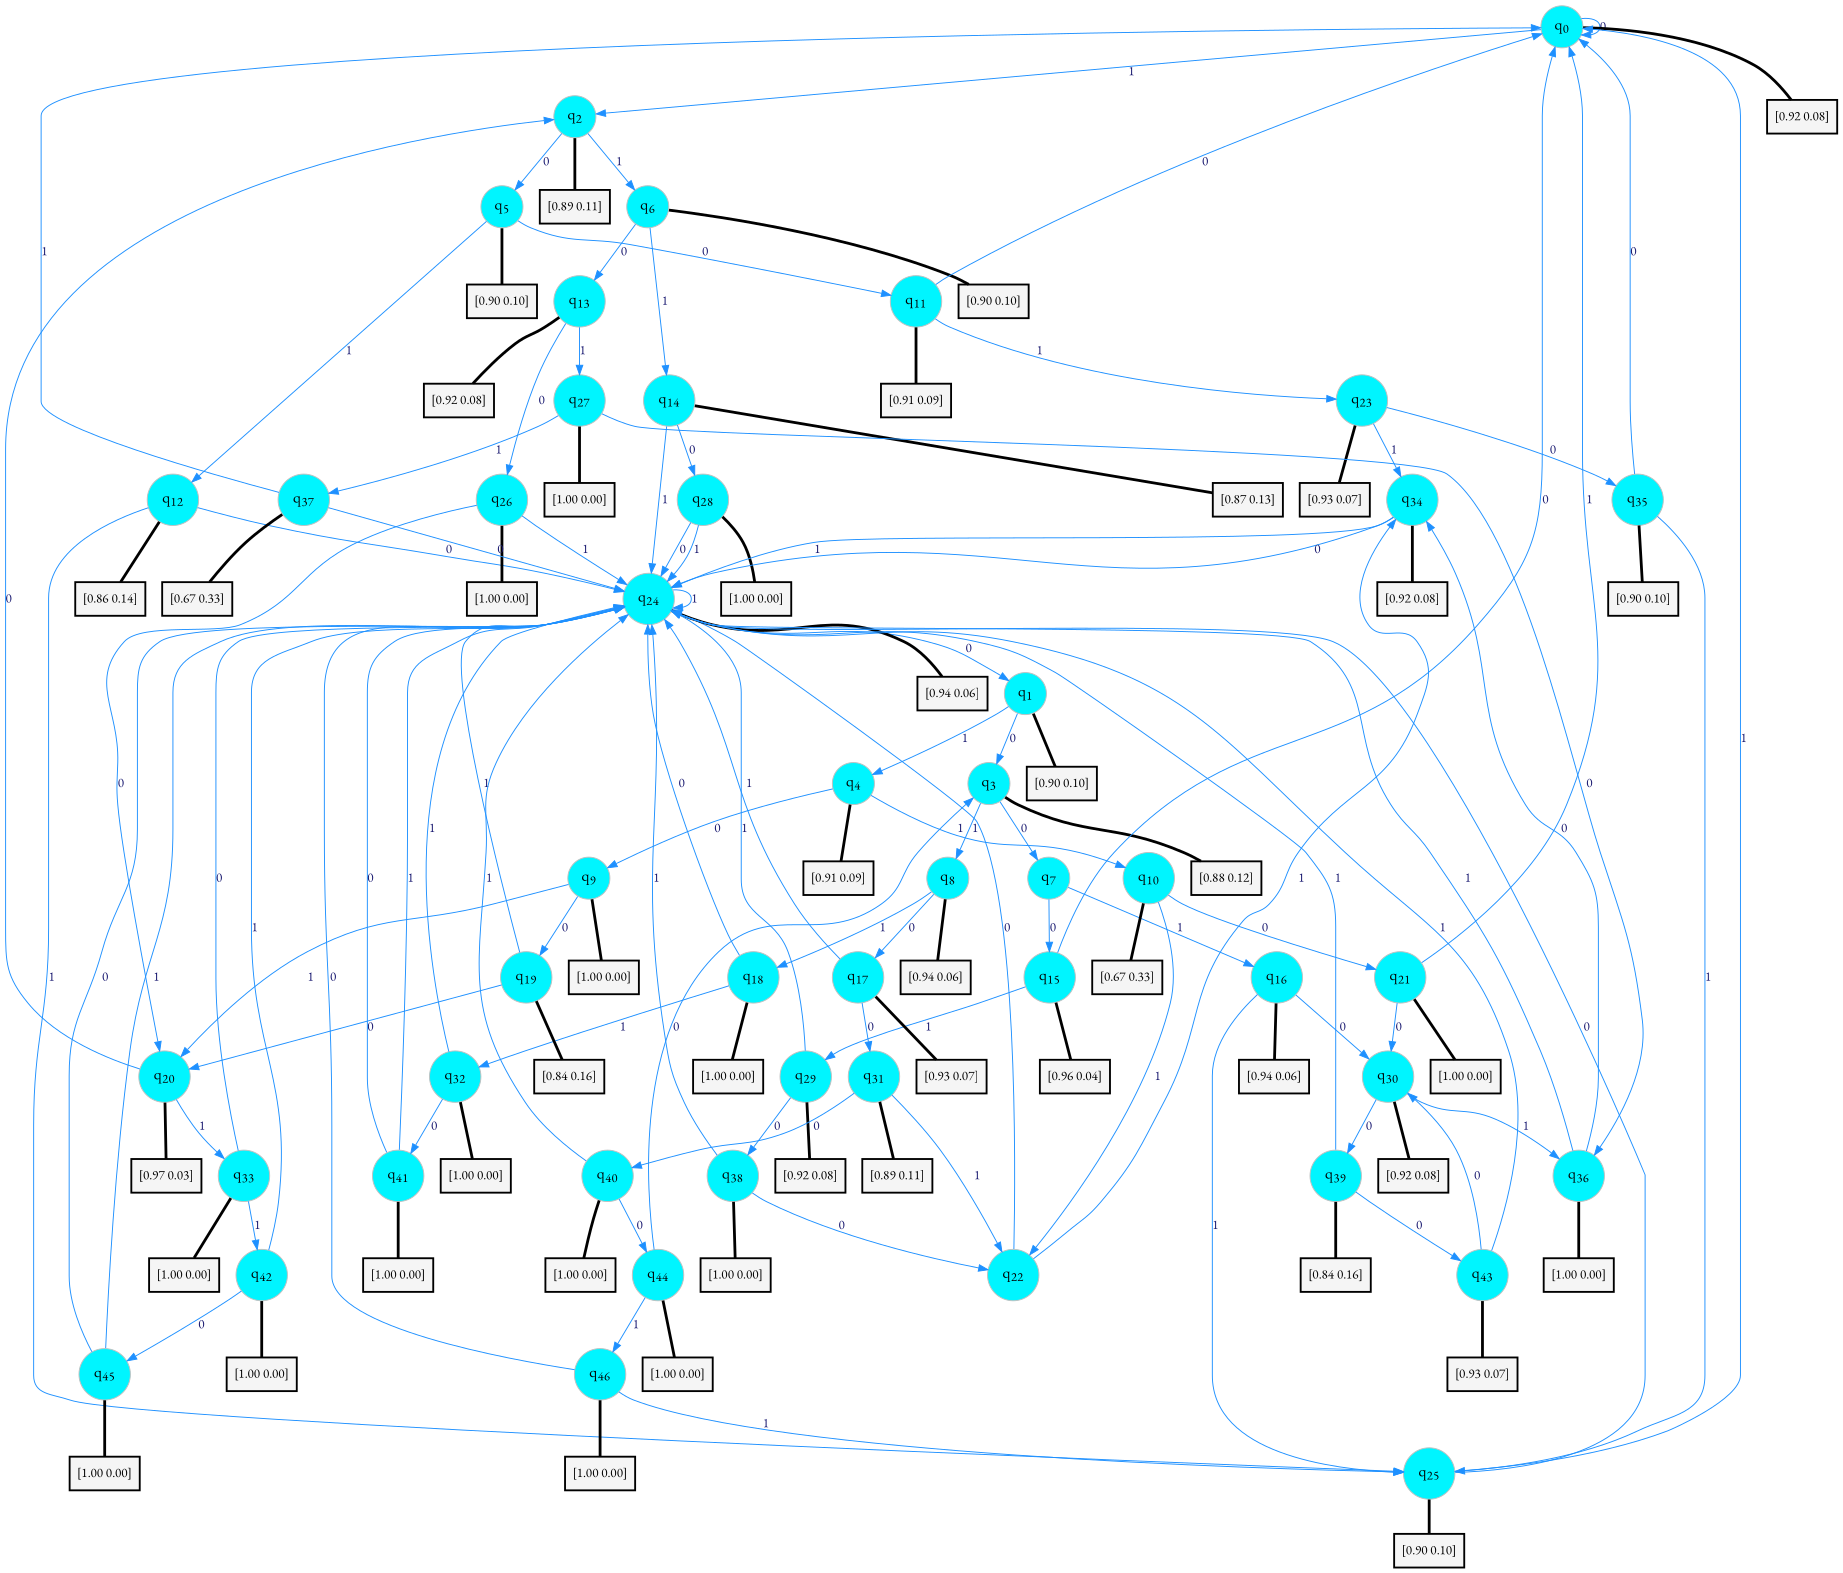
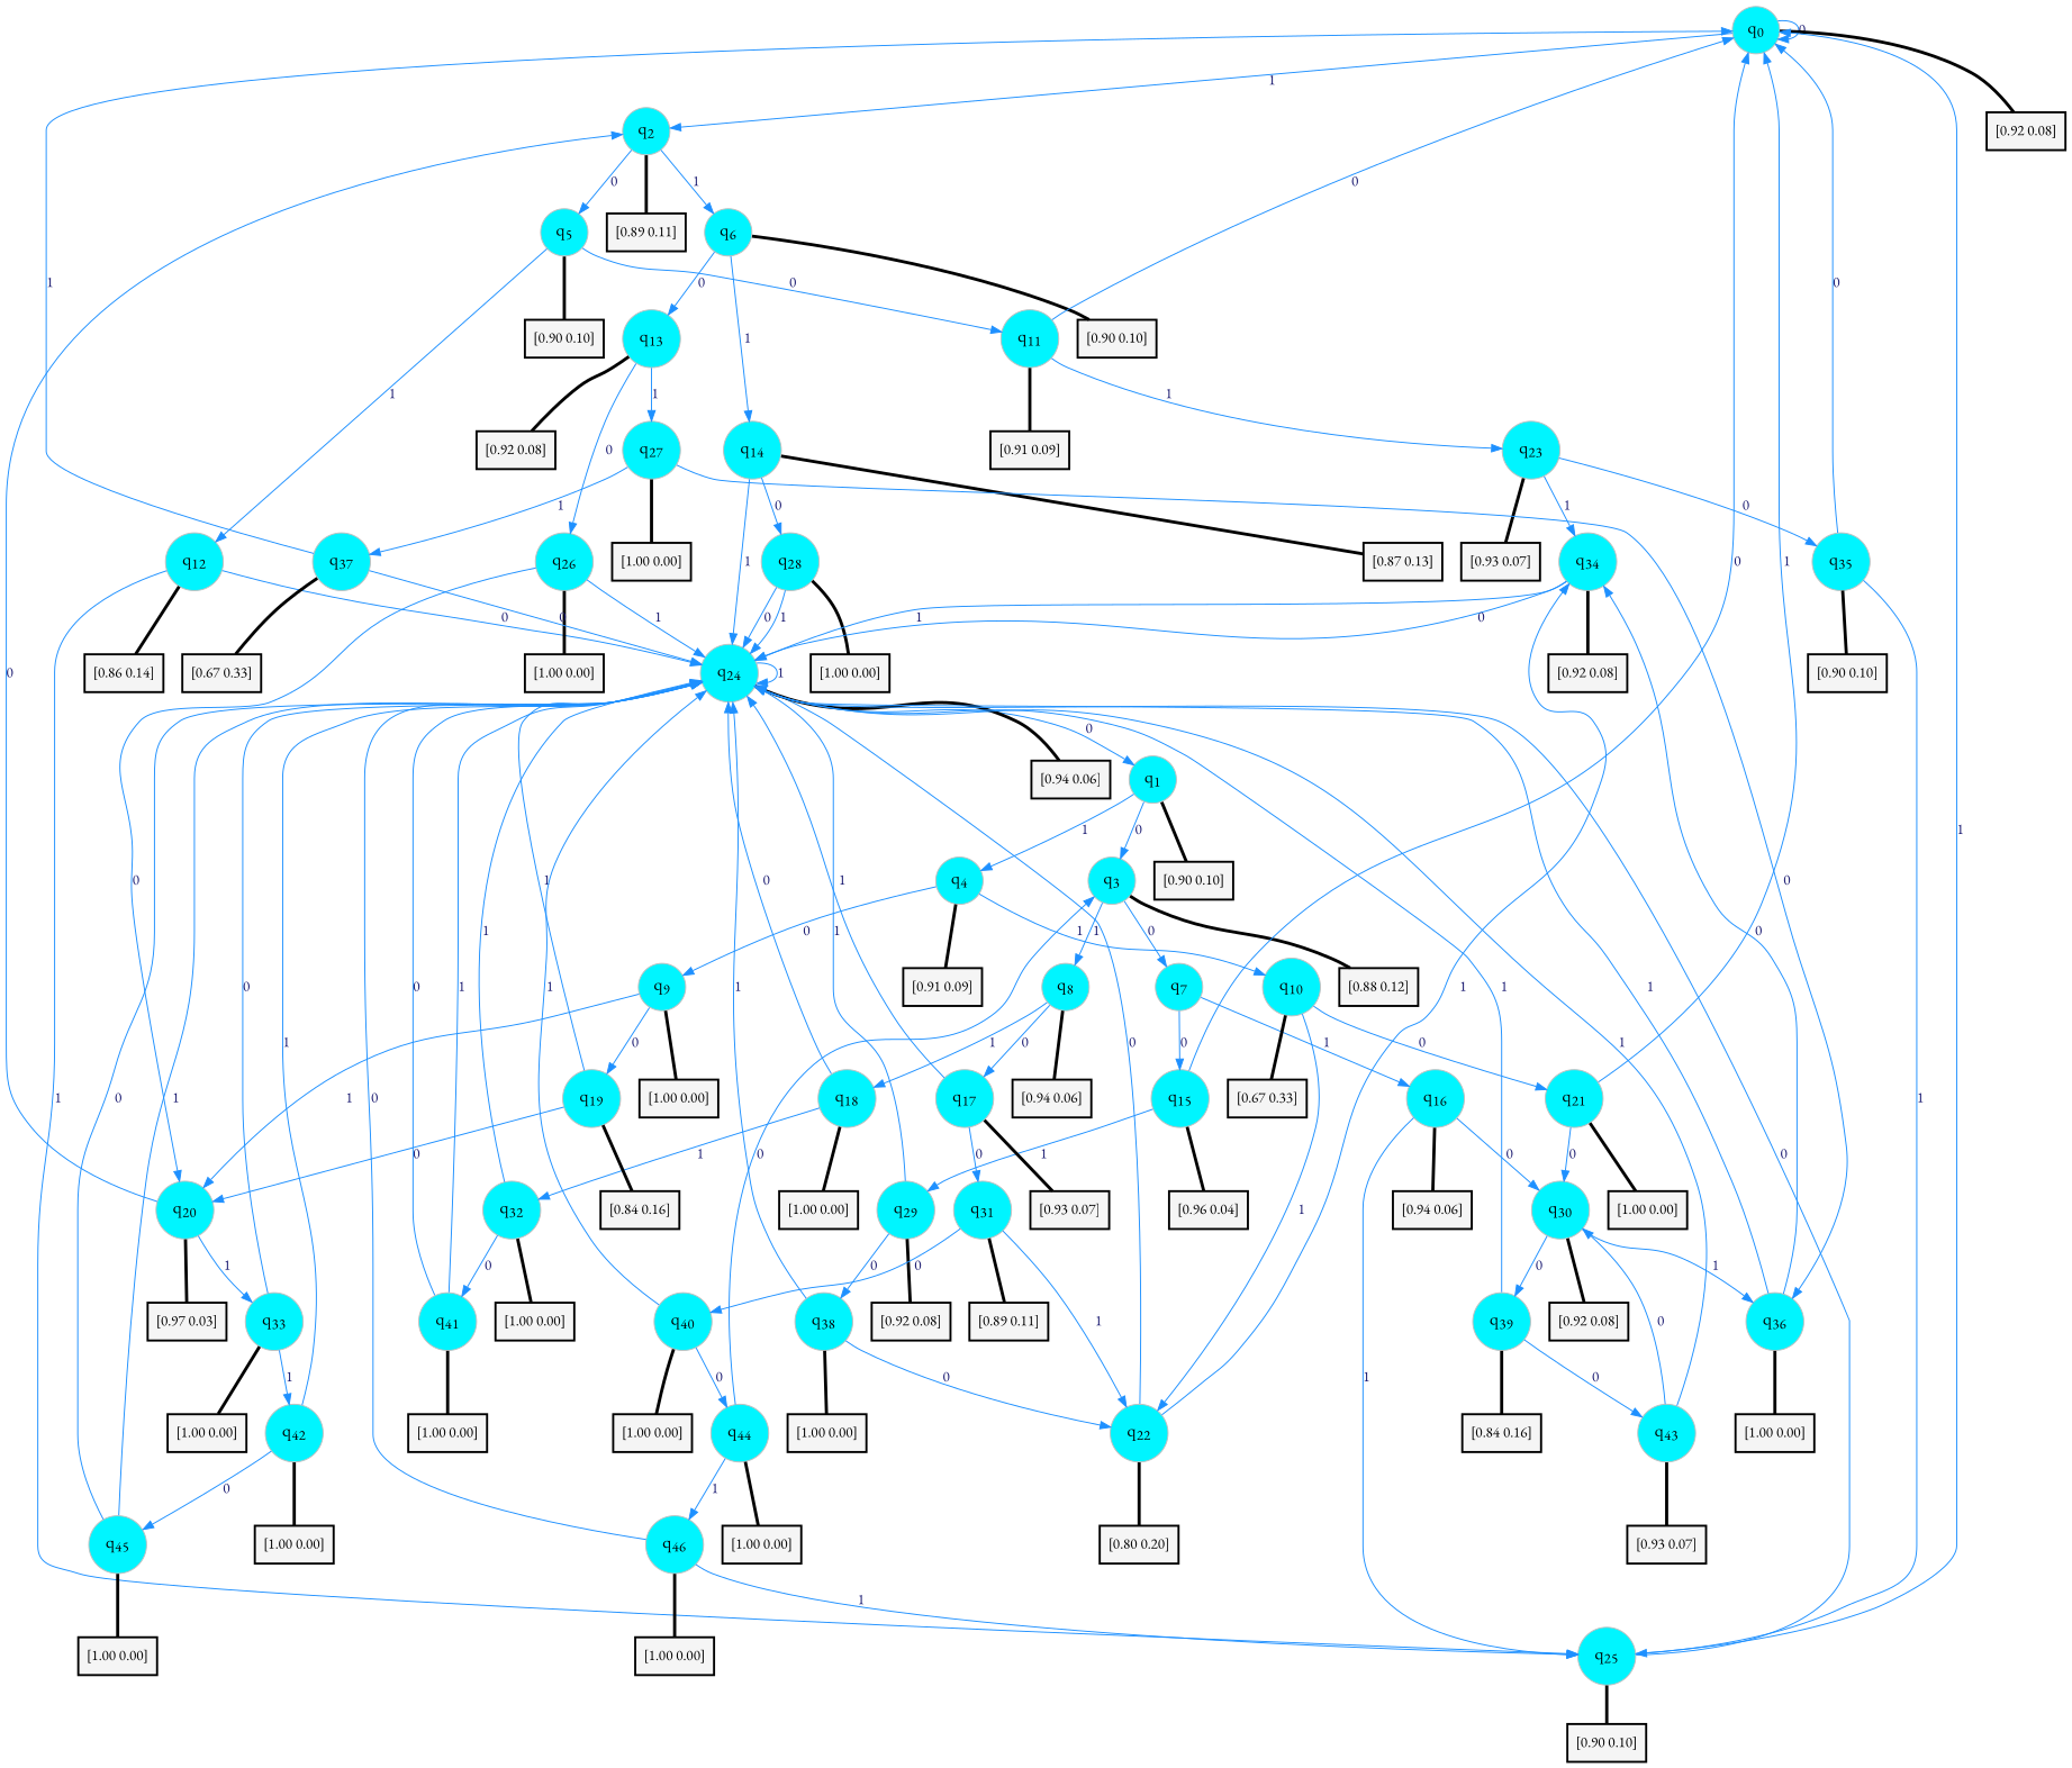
  digraph {
    fontname="EB Garamond"
    rankdir=TD
    node [color=gray fillcolor=turquoise1 fontcolor=black fontname="EB Garamond" fontsize=16 fontweight=bold shape=circle style=filled]
    edge [arrowsize=1 color=dodgerblue1 fontcolor=midnightblue fontname="EB Garamond" fontweight=bold penwidth=1 style=solid weight=20]
    n1 [label=<q<SUB>0</SUB>>]
    n2 [label=<q<SUB>2</SUB>>]
    n3 [color=black fillcolor=whitesmoke fontsize=14 label="[0.92 0.08]" penwidth=2 shape=box]
    n4 [label=<q<SUB>5</SUB>>]
    n5 [label=<q<SUB>6</SUB>>]
    n6 [color=black fillcolor=whitesmoke fontsize=14 label="[0.89 0.11]" penwidth=2 shape=box]
    n7 [label=<q<SUB>1</SUB>>]
    n8 [label=<q<SUB>3</SUB>>]
    n9 [label=<q<SUB>4</SUB>>]
    n10 [color=black fillcolor=whitesmoke fontsize=14 label="[0.90 0.10]" penwidth=2 shape=box]
    n11 [label=<q<SUB>7</SUB>>]
    n12 [label=<q<SUB>8</SUB>>]
    n13 [color=black fillcolor=whitesmoke fontsize=14 label="[0.88 0.12]" penwidth=2 shape=box]
    n14 [label=<q<SUB>9</SUB>>]
    n15 [label=<q<SUB>10</SUB>>]
    n16 [color=black fillcolor=whitesmoke fontsize=14 label="[0.91 0.09]" penwidth=2 shape=box]
    n17 [label=<q<SUB>11</SUB>>]
    n18 [label=<q<SUB>12</SUB>>]
    n19 [color=black fillcolor=whitesmoke fontsize=14 label="[0.90 0.10]" penwidth=2 shape=box]
    n20 [label=<q<SUB>13</SUB>>]
    n21 [label=<q<SUB>14</SUB>>]
    n22 [color=black fillcolor=whitesmoke fontsize=14 label="[0.90 0.10]" penwidth=2 shape=box]
    n23 [label=<q<SUB>15</SUB>>]
    n24 [label=<q<SUB>16</SUB>>]
    n25 [label=<q<SUB>17</SUB>>]
    n26 [label=<q<SUB>18</SUB>>]
    n27 [color=black fillcolor=whitesmoke fontsize=14 label="[0.94 0.06]" penwidth=2 shape=box]
    n28 [label=<q<SUB>19</SUB>>]
    n29 [label=<q<SUB>20</SUB>>]
    n30 [color=black fillcolor=whitesmoke fontsize=14 label="[1.00 0.00]" penwidth=2 shape=box]
    n31 [label=<q<SUB>21</SUB>>]
    n32 [label=<q<SUB>22</SUB>>]
    n33 [color=black fillcolor=whitesmoke fontsize=14 label="[0.67 0.33]" penwidth=2 shape=box]
    n34 [label=<q<SUB>23</SUB>>]
    n35 [color=black fillcolor=whitesmoke fontsize=14 label="[0.91 0.09]" penwidth=2 shape=box]
    n36 [label=<q<SUB>24</SUB>>]
    n37 [label=<q<SUB>25</SUB>>]
    n38 [color=black fillcolor=whitesmoke fontsize=14 label="[0.86 0.14]" penwidth=2 shape=box]
    n39 [label=<q<SUB>26</SUB>>]
    n40 [label=<q<SUB>27</SUB>>]
    n41 [color=black fillcolor=whitesmoke fontsize=14 label="[0.92 0.08]" penwidth=2 shape=box]
    n42 [label=<q<SUB>28</SUB>>]
    n43 [color=black fillcolor=whitesmoke fontsize=14 label="[0.87 0.13]" penwidth=2 shape=box]
    n44 [label=<q<SUB>29</SUB>>]
    n45 [color=black fillcolor=whitesmoke fontsize=14 label="[0.96 0.04]" penwidth=2 shape=box]
    n46 [label=<q<SUB>30</SUB>>]
    n47 [color=black fillcolor=whitesmoke fontsize=14 label="[0.94 0.06]" penwidth=2 shape=box]
    n48 [label=<q<SUB>31</SUB>>]
    n49 [color=black fillcolor=whitesmoke fontsize=14 label="[0.93 0.07]" penwidth=2 shape=box]
    n50 [label=<q<SUB>32</SUB>>]
    n51 [color=black fillcolor=whitesmoke fontsize=14 label="[1.00 0.00]" penwidth=2 shape=box]
    n52 [color=black fillcolor=whitesmoke fontsize=14 label="[0.84 0.16]" penwidth=2 shape=box]
    n53 [label=<q<SUB>33</SUB>>]
    n54 [color=black fillcolor=whitesmoke fontsize=14 label="[0.97 0.03]" penwidth=2 shape=box]
    n55 [color=black fillcolor=whitesmoke fontsize=14 label="[1.00 0.00]" penwidth=2 shape=box]
    n56 [label=<q<SUB>34</SUB>>]
+   n57 [color=black fillcolor=whitesmoke fontsize=14 label="[0.80 0.20]" penwidth=2 shape=box]
    n58 [label=<q<SUB>35</SUB>>]
    n59 [color=black fillcolor=whitesmoke fontsize=14 label="[0.93 0.07]" penwidth=2 shape=box]
    n60 [color=black fillcolor=whitesmoke fontsize=14 label="[0.94 0.06]" penwidth=2 shape=box]
    n61 [color=black fillcolor=whitesmoke fontsize=14 label="[0.90 0.10]" penwidth=2 shape=box]
    n62 [color=black fillcolor=whitesmoke fontsize=14 label="[1.00 0.00]" penwidth=2 shape=box]
    n63 [label=<q<SUB>36</SUB>>]
    n64 [label=<q<SUB>37</SUB>>]
    n65 [color=black fillcolor=whitesmoke fontsize=14 label="[1.00 0.00]" penwidth=2 shape=box]
    n66 [color=black fillcolor=whitesmoke fontsize=14 label="[1.00 0.00]" penwidth=2 shape=box]
    n67 [label=<q<SUB>38</SUB>>]
    n68 [color=black fillcolor=whitesmoke fontsize=14 label="[0.92 0.08]" penwidth=2 shape=box]
    n69 [label=<q<SUB>39</SUB>>]
    n70 [color=black fillcolor=whitesmoke fontsize=14 label="[0.92 0.08]" penwidth=2 shape=box]
    n71 [label=<q<SUB>40</SUB>>]
    n72 [color=black fillcolor=whitesmoke fontsize=14 label="[0.89 0.11]" penwidth=2 shape=box]
    n73 [label=<q<SUB>41</SUB>>]
    n74 [color=black fillcolor=whitesmoke fontsize=14 label="[1.00 0.00]" penwidth=2 shape=box]
    n75 [label=<q<SUB>42</SUB>>]
    n76 [color=black fillcolor=whitesmoke fontsize=14 label="[1.00 0.00]" penwidth=2 shape=box]
    n77 [color=black fillcolor=whitesmoke fontsize=14 label="[0.92 0.08]" penwidth=2 shape=box]
    n78 [color=black fillcolor=whitesmoke fontsize=14 label="[0.90 0.10]" penwidth=2 shape=box]
    n79 [color=black fillcolor=whitesmoke fontsize=14 label="[1.00 0.00]" penwidth=2 shape=box]
    n80 [color=black fillcolor=whitesmoke fontsize=14 label="[0.67 0.33]" penwidth=2 shape=box]
    n81 [color=black fillcolor=whitesmoke fontsize=14 label="[1.00 0.00]" penwidth=2 shape=box]
    n82 [label=<q<SUB>43</SUB>>]
    n83 [color=black fillcolor=whitesmoke fontsize=14 label="[0.84 0.16]" penwidth=2 shape=box]
    n84 [label=<q<SUB>44</SUB>>]
    n85 [color=black fillcolor=whitesmoke fontsize=14 label="[1.00 0.00]" penwidth=2 shape=box]
    n86 [color=black fillcolor=whitesmoke fontsize=14 label="[1.00 0.00]" penwidth=2 shape=box]
    n87 [label=<q<SUB>45</SUB>>]
    n88 [color=black fillcolor=whitesmoke fontsize=14 label="[1.00 0.00]" penwidth=2 shape=box]
    n89 [color=black fillcolor=whitesmoke fontsize=14 label="[0.93 0.07]" penwidth=2 shape=box]
    n90 [label=<q<SUB>46</SUB>>]
    n91 [color=black fillcolor=whitesmoke fontsize=14 label="[1.00 0.00]" penwidth=2 shape=box]
    n92 [color=black fillcolor=whitesmoke fontsize=14 label="[1.00 0.00]" penwidth=2 shape=box]
    n93 [color=black fillcolor=whitesmoke fontsize=14 label="[1.00 0.00]" penwidth=2 shape=box]
    n1 -> n1 [label=0]
    n1 -> n2 [label=1]
    n1 -> n3 [arrowhead=none color=black penwidth=3]
    n2 -> n4 [label=0]
    n2 -> n5 [label=1]
    n2 -> n6 [arrowhead=none color=black penwidth=3]
    n4 -> n17 [label=0]
    n4 -> n18 [label=1]
    n4 -> n19 [arrowhead=none color=black penwidth=3]
    n5 -> n20 [label=0]
    n5 -> n21 [label=1]
    n5 -> n22 [arrowhead=none color=black penwidth=3]
    n7 -> n8 [label=0]
    n7 -> n9 [label=1]
    n7 -> n10 [arrowhead=none color=black penwidth=3]
    n8 -> n11 [label=0]
    n8 -> n12 [label=1]
    n8 -> n13 [arrowhead=none color=black penwidth=3]
    n9 -> n14 [label=0]
    n9 -> n15 [label=1]
    n9 -> n16 [arrowhead=none color=black penwidth=3]
    n11 -> n23 [label=0]
    n11 -> n24 [label=1]
    n12 -> n25 [label=0]
    n12 -> n26 [label=1]
    n12 -> n27 [arrowhead=none color=black penwidth=3]
    n14 -> n28 [label=0]
    n14 -> n29 [label=1]
    n14 -> n30 [arrowhead=none color=black penwidth=3]
    n15 -> n31 [label=0]
    n15 -> n32 [label=1]
    n15 -> n33 [arrowhead=none color=black penwidth=3]
    n17 -> n1 [label=0]
    n17 -> n34 [label=1]
    n17 -> n35 [arrowhead=none color=black penwidth=3]
    n18 -> n36 [label=0]
    n18 -> n37 [label=1]
    n18 -> n38 [arrowhead=none color=black penwidth=3]
    n20 -> n39 [label=0]
    n20 -> n40 [label=1]
    n20 -> n41 [arrowhead=none color=black penwidth=3]
    n21 -> n36 [label=1]
    n21 -> n42 [label=0]
    n21 -> n43 [arrowhead=none color=black penwidth=3]
    n23 -> n1 [label=0]
    n23 -> n44 [label=1]
    n23 -> n45 [arrowhead=none color=black penwidth=3]
    n24 -> n37 [label=1]
    n24 -> n46 [label=0]
    n24 -> n47 [arrowhead=none color=black penwidth=3]
    n25 -> n36 [label=1]
    n25 -> n48 [label=0]
    n25 -> n49 [arrowhead=none color=black penwidth=3]
    n26 -> n36 [label=0]
    n26 -> n50 [label=1]
    n26 -> n51 [arrowhead=none color=black penwidth=3]
    n28 -> n29 [label=0]
    n28 -> n36 [label=1]
    n28 -> n52 [arrowhead=none color=black penwidth=3]
    n29 -> n2 [label=0]
    n29 -> n53 [label=1]
    n29 -> n54 [arrowhead=none color=black penwidth=3]
    n31 -> n1 [label=1]
    n31 -> n46 [label=0]
    n31 -> n55 [arrowhead=none color=black penwidth=3]
    n32 -> n36 [label=0]
    n32 -> n56 [label=1]
+   n32 -> n57 [arrowhead=none color=black penwidth=3]
    n34 -> n56 [label=1]
    n34 -> n58 [label=0]
    n34 -> n59 [arrowhead=none color=black penwidth=3]
    n36 -> n7 [label=0]
    n36 -> n36 [label=1]
    n36 -> n60 [arrowhead=none color=black penwidth=3]
    n37 -> n1 [label=1]
    n37 -> n36 [label=0]
    n37 -> n61 [arrowhead=none color=black penwidth=3]
    n39 -> n29 [label=0]
    n39 -> n36 [label=1]
    n39 -> n62 [arrowhead=none color=black penwidth=3]
    n40 -> n63 [label=0]
    n40 -> n64 [label=1]
    n40 -> n65 [arrowhead=none color=black penwidth=3]
    n42 -> n36 [label=0]
    n42 -> n36 [label=1]
    n42 -> n66 [arrowhead=none color=black penwidth=3]
    n44 -> n36 [label=1]
    n44 -> n67 [label=0]
    n44 -> n68 [arrowhead=none color=black penwidth=3]
    n46 -> n63 [label=1]
    n46 -> n69 [label=0]
    n46 -> n70 [arrowhead=none color=black penwidth=3]
    n48 -> n32 [label=1]
    n48 -> n71 [label=0]
    n48 -> n72 [arrowhead=none color=black penwidth=3]
    n50 -> n36 [label=1]
    n50 -> n73 [label=0]
    n50 -> n74 [arrowhead=none color=black penwidth=3]
    n53 -> n36 [label=0]
    n53 -> n75 [label=1]
    n53 -> n76 [arrowhead=none color=black penwidth=3]
    n56 -> n36 [label=0]
    n56 -> n36 [label=1]
    n56 -> n77 [arrowhead=none color=black penwidth=3]
    n58 -> n1 [label=0]
    n58 -> n37 [label=1]
    n58 -> n78 [arrowhead=none color=black penwidth=3]
    n63 -> n36 [label=1]
    n63 -> n56 [label=0]
    n63 -> n79 [arrowhead=none color=black penwidth=3]
    n64 -> n1 [label=1]
    n64 -> n36 [label=0]
    n64 -> n80 [arrowhead=none color=black penwidth=3]
    n67 -> n32 [label=0]
    n67 -> n36 [label=1]
    n67 -> n81 [arrowhead=none color=black penwidth=3]
    n69 -> n36 [label=1]
    n69 -> n82 [label=0]
    n69 -> n83 [arrowhead=none color=black penwidth=3]
    n71 -> n36 [label=1]
    n71 -> n84 [label=0]
    n71 -> n85 [arrowhead=none color=black penwidth=3]
    n73 -> n36 [label=0]
    n73 -> n36 [label=1]
    n73 -> n86 [arrowhead=none color=black penwidth=3]
    n75 -> n36 [label=1]
    n75 -> n87 [label=0]
    n75 -> n88 [arrowhead=none color=black penwidth=3]
    n82 -> n36 [label=1]
    n82 -> n46 [label=0]
    n82 -> n89 [arrowhead=none color=black penwidth=3]
    n84 -> n8 [label=0]
    n84 -> n90 [label=1]
    n84 -> n91 [arrowhead=none color=black penwidth=3]
    n87 -> n36 [label=0]
    n87 -> n36 [label=1]
    n87 -> n92 [arrowhead=none color=black penwidth=3]
    n90 -> n36 [label=0]
    n90 -> n37 [label=1]
    n90 -> n93 [arrowhead=none color=black penwidth=3]
  }
